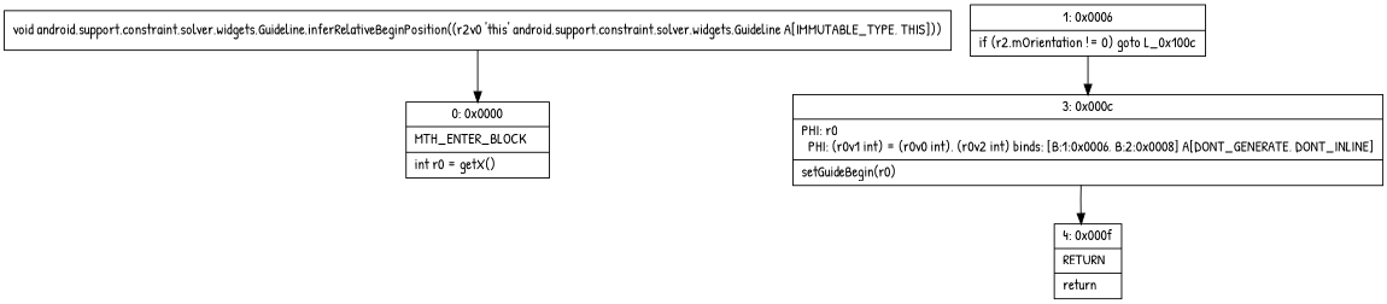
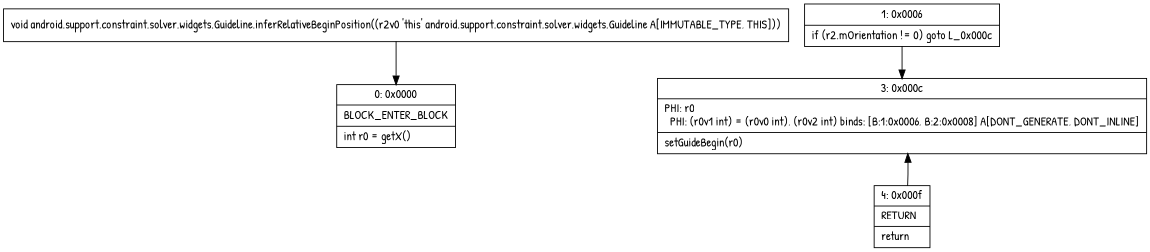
  digraph {
    fontname="Patrick Hand"
    node [fontname="Patrick Hand" shape=record]
    edge [fontname="Patrick Hand"]
-   n1 [label="{0\:\ 0x0000|MTH_ENTER_BLOCK\l|int r0 = getX()\l}"]
-   n2 [label="{1\:\ 0x0006|if (r2.mOrientation != 0) goto L_0x100c\l}"]
+   n1 [label="{0\:\ 0x0000|BLOCK_ENTER_BLOCK\l|int r0 = getX()\l}"]
+   n2 [label="{1\:\ 0x0006|if (r2.mOrientation != 0) goto L_0x000c\l}"]
    n3 [label="{3\:\ 0x000c|PHI: r0 \l  PHI: (r0v1 int) = (r0v0 int), (r0v2 int) binds: [B:1:0x0006, B:2:0x0008] A[DONT_GENERATE, DONT_INLINE]\l|setGuideBegin(r0)\l}"]
    n4 [label="{4\:\ 0x000f|RETURN\l|return\l}"]
    n5 [label="{void android.support.constraint.solver.widgets.Guideline.inferRelativeBeginPosition((r2v0 'this' android.support.constraint.solver.widgets.Guideline A[IMMUTABLE_TYPE, THIS])) }"]
    n2 -> n3
-   n3 -> n4
+   n4 -> n3
    n5 -> n1
  }
